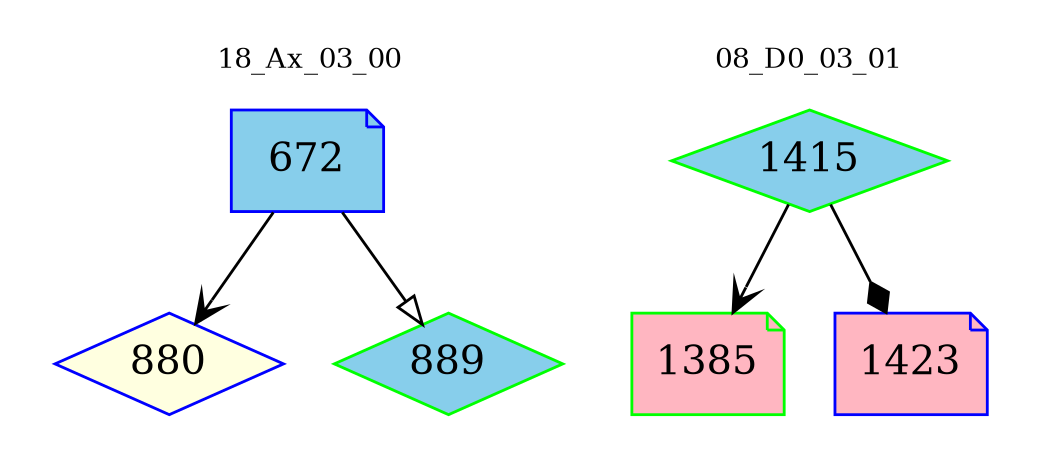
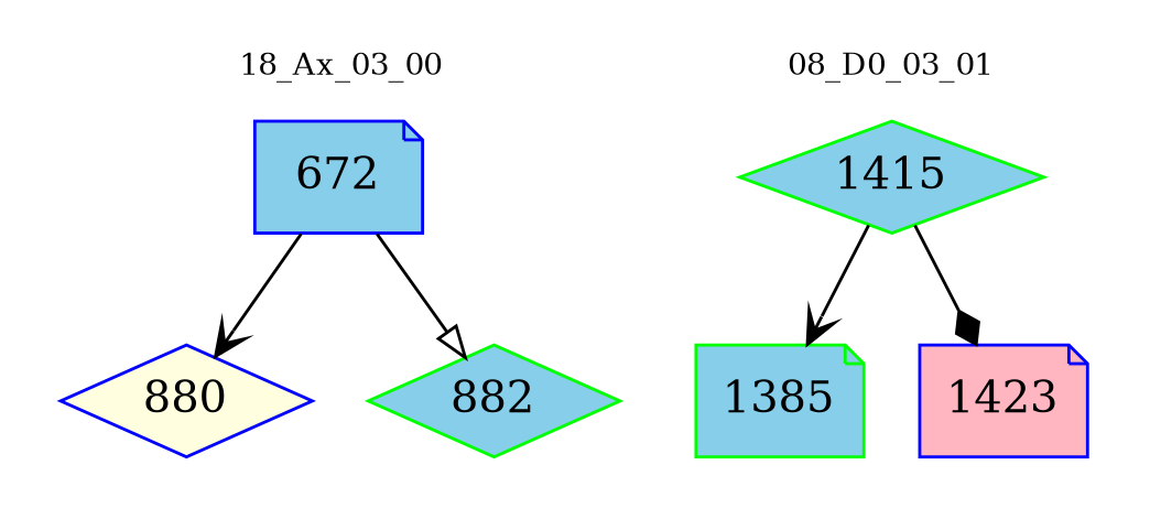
  digraph {
    node [color=blue fillcolor=skyblue shape=note style=filled]
    edge [arrowhead=vee color=black]
    n1 [label=672]
    n2 [fillcolor=lightyellow label=880 shape=diamond]
-   n3 [color=green label=889 shape=diamond]
+   n3 [color=green label=882 shape=diamond]
    n4 [color=green label=1415 shape=diamond]
-   n5 [color=green fillcolor=lightpink label=1385]
+   n5 [color=green label=1385]
    n6 [fillcolor=lightpink label=1423]
    subgraph cluster_1 {
      color=white
      fontsize=10
      label="18_Ax_03_00"
      n1
      n2
      n3
    }
    subgraph cluster_2 {
      color=white
      fontsize=10
      label="08_D0_03_01"
      n4
      n5
      n6
    }
    n1 -> n2
    n1 -> n3 [arrowhead=onormal]
    n4 -> n5
    n4 -> n6 [arrowhead=diamond]
  }
